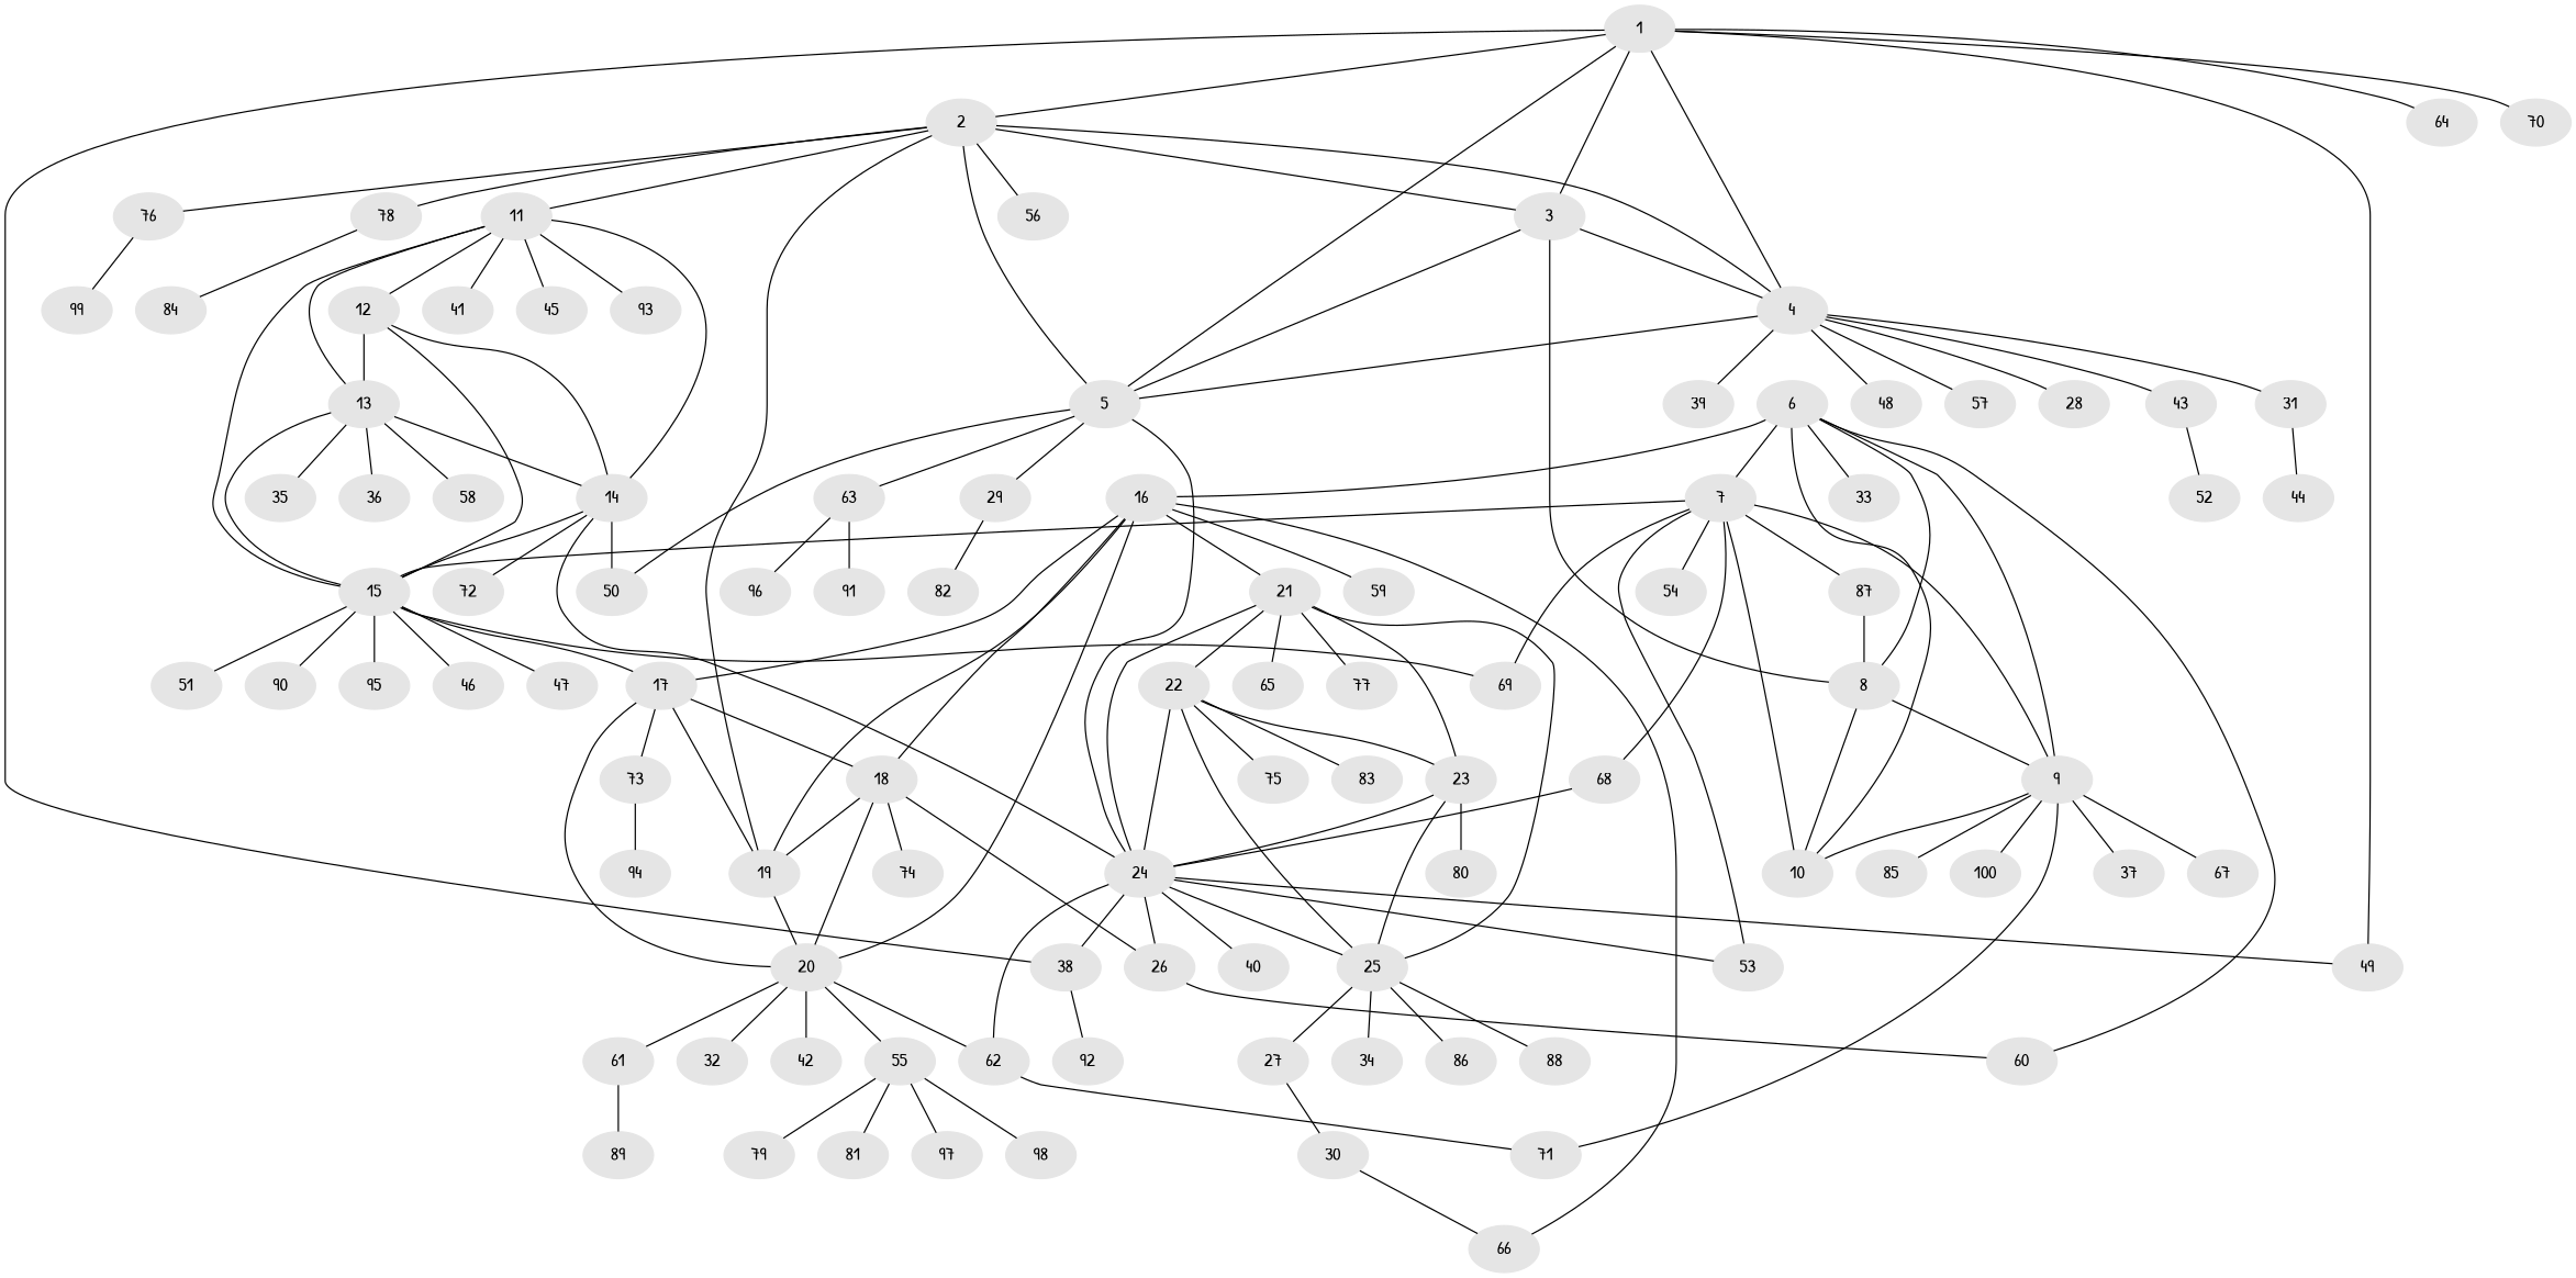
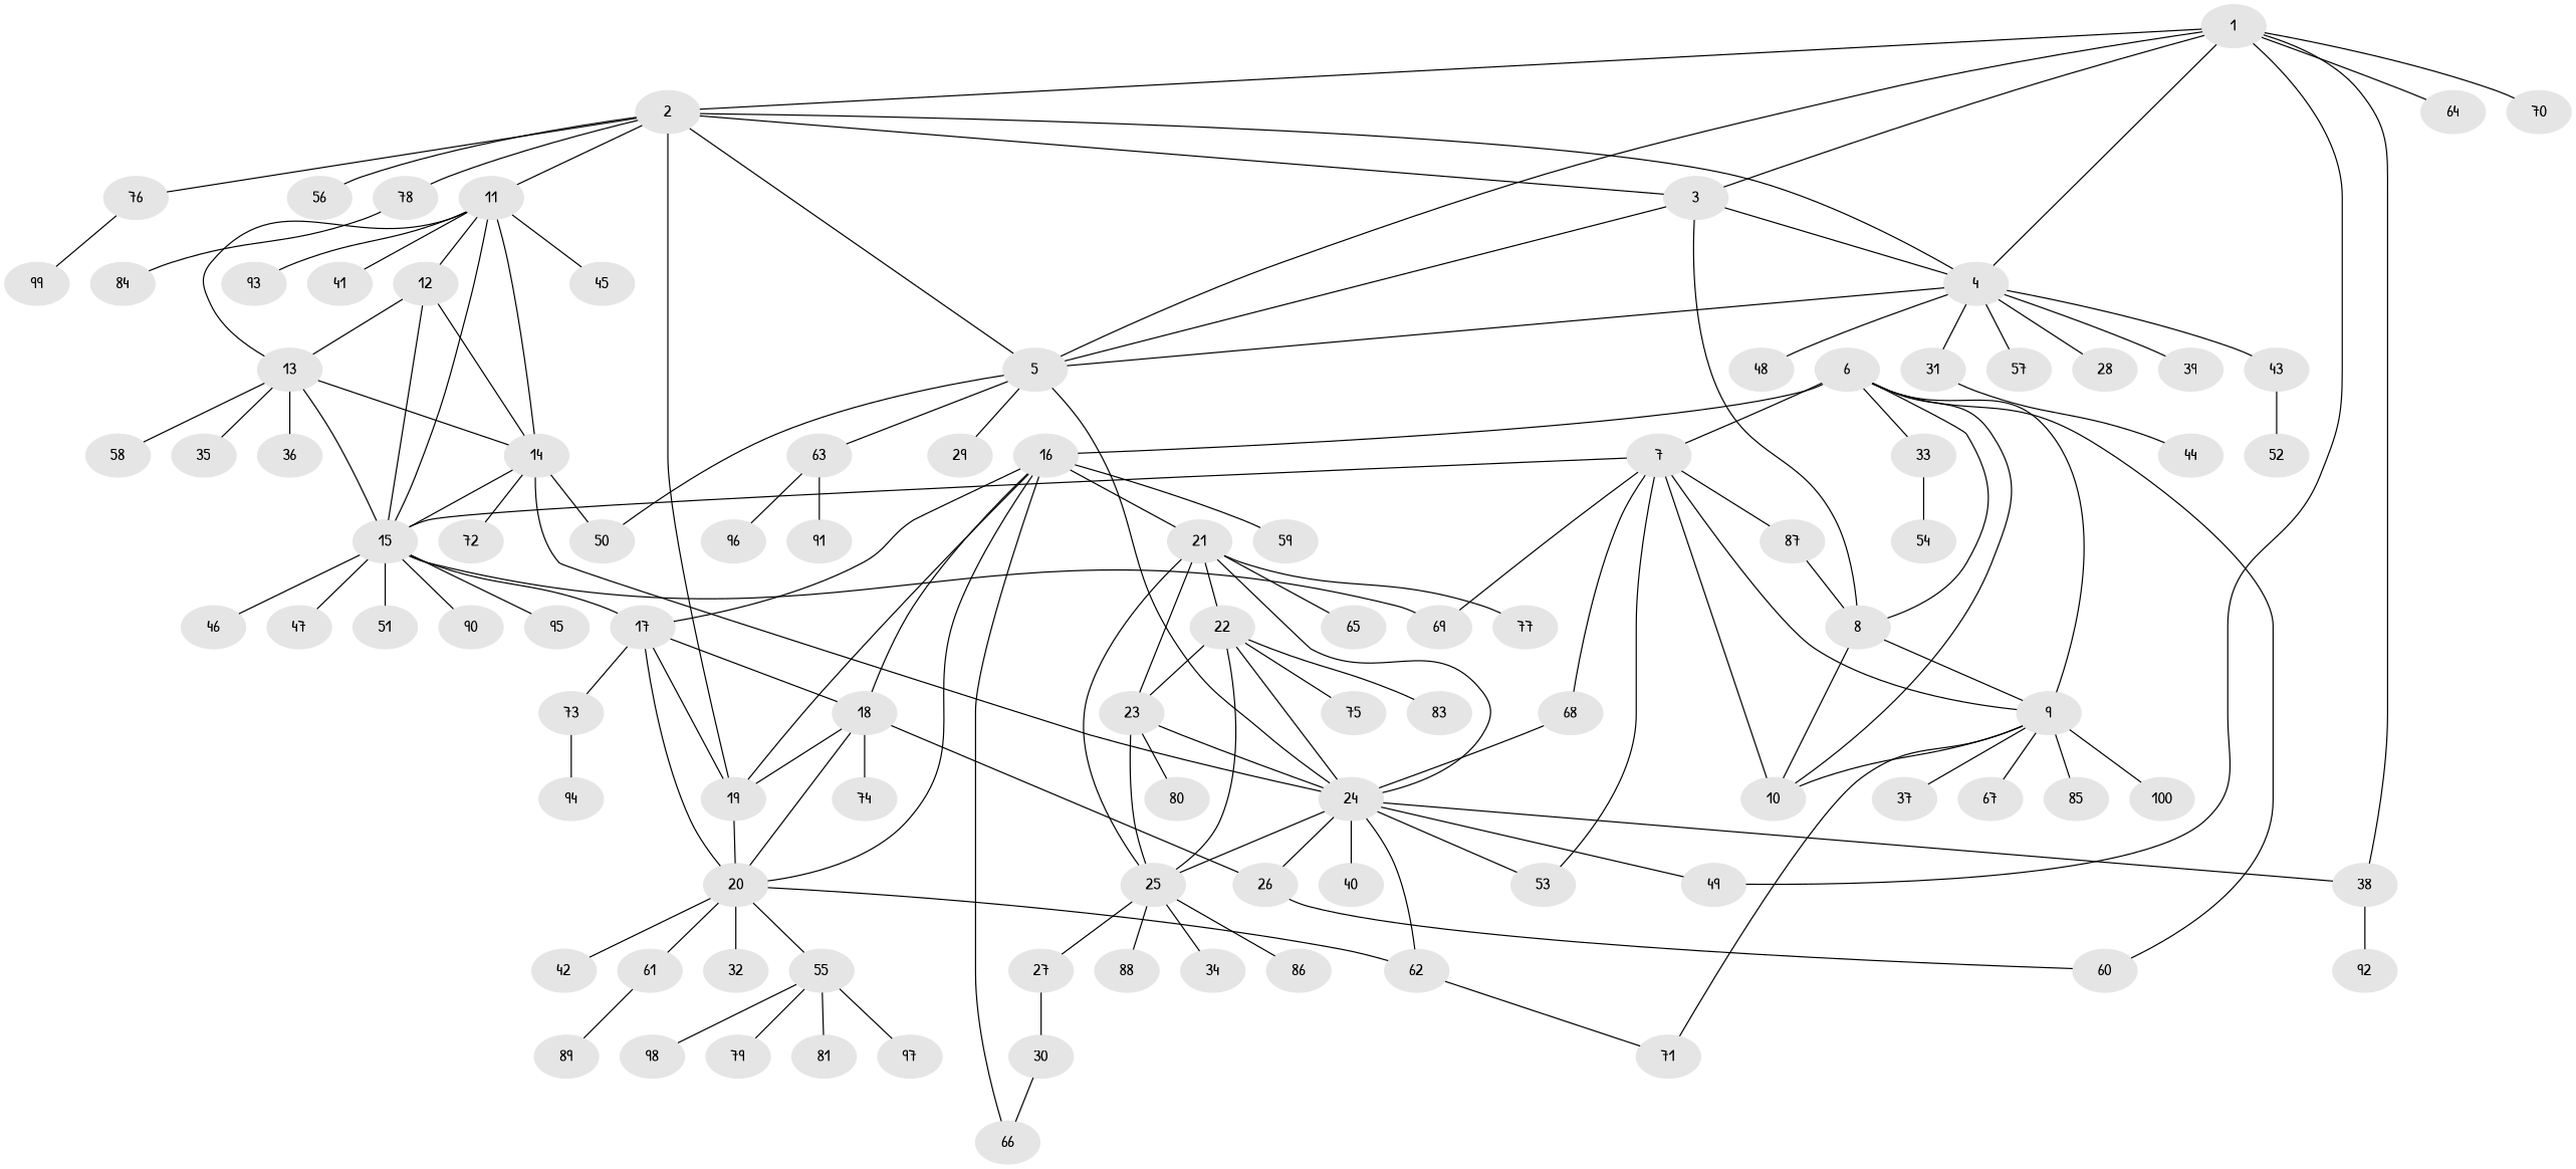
  graph {
    fontname="Patrick Hand"
    node [color=gray90 fontname="Patrick Hand" style=filled]
    edge [fontname="Patrick Hand"]
    1
    2
    3
    4
    5
    38
    49
    64
    70
    11
    19
    56
    76
    78
    8
    28
    31
    39
    43
    48
    57
    24
    29
    50
    63
    92
    15
    12
    13
    14
    41
    45
    93
    20
    99
    84
    9
    10
    44
    52
    53
    26
    62
    25
    40
-   82
    91
    96
    6
    7
    16
    33
    60
    54
    68
    69
    87
    37
    67
    71
    85
    100
    17
    18
    21
    59
    66
    46
    47
    51
    90
    95
    35
    36
    58
    72
    73
    74
    32
    42
    55
    61
    22
    23
    65
    77
    94
    79
    81
    97
    98
    89
    75
    83
    80
    27
    34
    86
    88
    30
    1 -- 2
    1 -- 3
    1 -- 4
    1 -- 5
    1 -- 38
    1 -- 49
    1 -- 64
    1 -- 70
    2 -- 3
    2 -- 4
    2 -- 5
    2 -- 11
    2 -- 19
    2 -- 56
    2 -- 76
    2 -- 78
    3 -- 4
    3 -- 5
    3 -- 8
    4 -- 5
    4 -- 28
    4 -- 31
    4 -- 39
    4 -- 43
    4 -- 48
    4 -- 57
    5 -- 24
    5 -- 29
    5 -- 50
    5 -- 63
    38 -- 92
    11 -- 15
    11 -- 12
    11 -- 13
    11 -- 14
    11 -- 41
    11 -- 45
    11 -- 93
    19 -- 20
    76 -- 99
    78 -- 84
    8 -- 9
    8 -- 10
    31 -- 44
    43 -- 52
    24 -- 38
    24 -- 49
    24 -- 53
    24 -- 26
    24 -- 62
    24 -- 25
    24 -- 40
-   29 -- 82
    63 -- 91
    63 -- 96
    15 -- 69
    15 -- 17
    15 -- 46
    15 -- 47
    15 -- 51
    15 -- 90
    15 -- 95
    12 -- 15
    12 -- 13
    12 -- 14
    13 -- 15
    13 -- 14
    13 -- 35
    13 -- 36
    13 -- 58
    14 -- 24
    14 -- 50
    14 -- 15
    14 -- 72
    20 -- 62
    20 -- 32
    20 -- 42
    20 -- 55
    20 -- 61
    9 -- 10
    9 -- 37
    9 -- 67
    9 -- 71
    9 -- 85
    9 -- 100
    26 -- 60
    62 -- 71
    25 -- 27
    25 -- 34
    25 -- 86
    25 -- 88
    6 -- 8
    6 -- 9
    6 -- 10
    6 -- 7
    6 -- 16
    6 -- 33
    6 -- 60
    7 -- 15
    7 -- 9
    7 -- 10
    7 -- 53
-   7 -- 54
+   33 -- 54
    7 -- 68
    7 -- 69
    7 -- 87
    16 -- 19
    16 -- 20
    16 -- 17
    16 -- 18
    16 -- 21
    16 -- 59
    16 -- 66
    68 -- 24
    87 -- 8
    17 -- 19
    17 -- 20
    17 -- 18
    17 -- 73
    18 -- 19
    18 -- 20
    18 -- 26
    18 -- 74
    21 -- 24
    21 -- 25
    21 -- 22
    21 -- 23
    21 -- 65
    21 -- 77
    73 -- 94
    55 -- 79
    55 -- 81
    55 -- 97
    55 -- 98
    61 -- 89
    22 -- 24
    22 -- 25
    22 -- 23
    22 -- 75
    22 -- 83
    23 -- 24
    23 -- 25
    23 -- 80
    27 -- 30
    30 -- 66
  }
